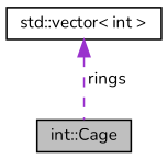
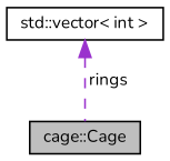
  digraph {
    fontname=Nunito
    node [color=black fontname=Nunito fontsize=10 shape=record style=filled]
-   n1 [fillcolor=grey75 fontcolor=black height=0.2 label="int::Cage" width=0.4]
+   n1 [fillcolor=grey75 fontcolor=black height=0.2 label="cage::Cage" width=0.4]
    n2 [fillcolor=white height=0.2 label="std::vector\< int \>" width=0.4]
    n2 -> n1 [color=darkorchid3 dir=back fontname=Nunito fontsize=10 label=" rings" labelfontname=Helvetica labelfontsize=10 style=dashed]
  }
